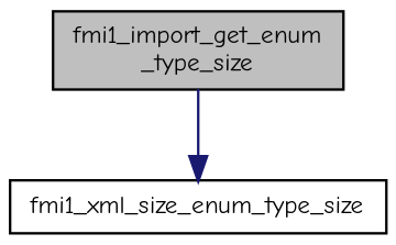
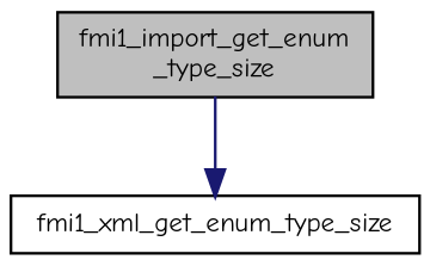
  digraph {
    rankdir=TB
    fontname="Comic Neue"
    node [color=black fontname="Comic Neue" fontsize=10 shape=record style=filled]
    n1 [fillcolor=grey75 fontcolor=black height=0.2 label="fmi1_import_get_enum\l_type_size" width=0.4]
-   n2 [fillcolor=white height=0.2 label=fmi1_xml_size_enum_type_size width=0.4]
+   n2 [fillcolor=white height=0.2 label=fmi1_xml_get_enum_type_size width=0.4]
    n1 -> n2 [color=midnightblue fontname="Comic Neue" fontsize=10 labelfontname=Helvetica labelfontsize=10 style=solid]
  }
